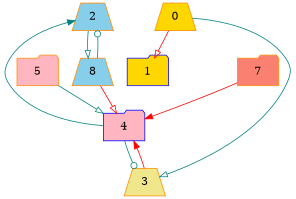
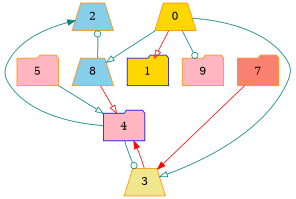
  digraph {
    node [color=darkorange fillcolor=lightpink shape=folder style=filled]
    edge [arrowhead=onormal color=teal]
    2 [fillcolor=skyblue shape=trapezium]
    8 [fillcolor=skyblue shape=trapezium]
    4 [color=blue]
    3 [fillcolor=khaki shape=trapezium]
    5
    n6 [fillcolor=gold label=0 shape=trapezium]
    1 [color=blue fillcolor=gold]
+   9
    7 [fillcolor=salmon]
-   2 -> 8
+   n6 -> 8
    8 -> 2 [arrowhead=odot]
    8 -> 4 [color=red]
    4 -> 2 [arrowhead=normal]
    4 -> 3 [arrowhead=odot]
    3 -> 4 [arrowhead=normal color=red]
    5 -> 4
    n6 -> 3
    n6 -> 1 [color=red]
-   7 -> 4 [arrowhead=normal color=red]
+   n6 -> 9 [arrowhead=odot]
+   7 -> 3 [arrowhead=normal color=red]
  }
